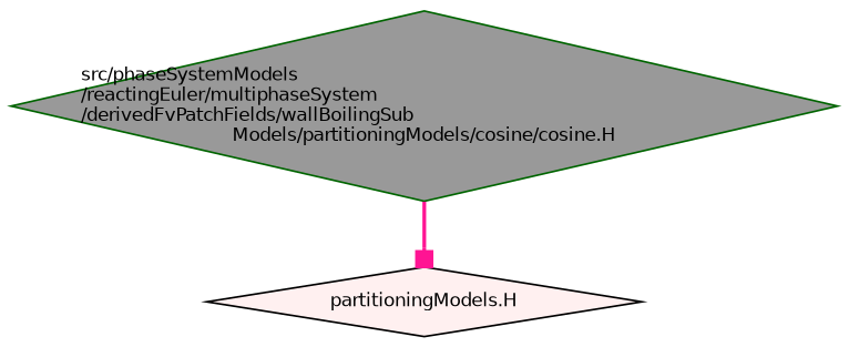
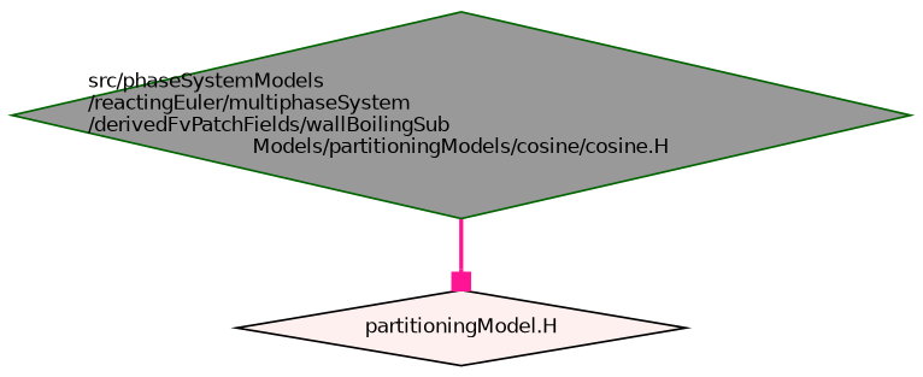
  digraph {
    node [fontname=Helvetica fontsize=10 shape=diamond style=filled]
    n1 [color=darkgreen fillcolor=grey60 fontcolor=black height=0.2 label="src/phaseSystemModels\l/reactingEuler/multiphaseSystem\l/derivedFvPatchFields/wallBoilingSub\lModels/partitioningModels/cosine/cosine.H" width=0.4]
-   n2 [color=black fillcolor="#FFF0F0" height=0.2 label="partitioningModels.H" width=0.4]
+   n2 [color=black fillcolor="#FFF0F0" height=0.2 label="partitioningModel.H" width=0.4]
    n1 -> n2 [color=deeppink fontname=Helvetica fontsize=10 labelfontname=Helvetica labelfontsize=10 style=bold arrowhead=box]
  }
